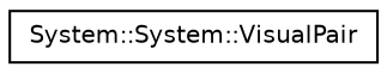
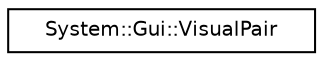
  digraph {
    rankdir=TB
-   n1 [color=black fillcolor=white fontname=Helvetica fontsize=10 height=0.2 label="System::System::VisualPair" shape=record style=filled width=0.4]
+   n1 [color=black fillcolor=white fontname=Helvetica fontsize=10 height=0.2 label="System::Gui::VisualPair" shape=record style=filled width=0.4]
  }
